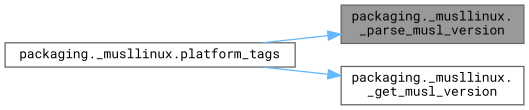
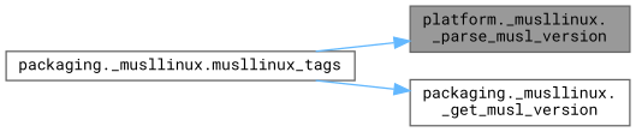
  digraph {
    fontname="Roboto Mono"
    rankdir=RL
    node [color=grey40 fillcolor=white fontname="Roboto Mono" fontsize=10 shape=box style=filled]
    edge [color=steelblue1 dir=back fontname="Roboto Mono" fontsize=10 labelfontname=Helvetica labelfontsize=10 style=solid]
-   n1 [color=gray40 fillcolor=grey60 fontcolor=black height=0.2 label="packaging._musllinux.\l_parse_musl_version" width=0.4]
-   n2 [height=0.2 label="packaging._musllinux.platform_tags" width=0.4]
+   n1 [color=gray40 fillcolor=grey60 fontcolor=black height=0.2 label="platform._musllinux.\l_parse_musl_version" width=0.4]
+   n2 [height=0.2 label="packaging._musllinux.musllinux_tags" width=0.4]
    n3 [height=0.2 label="packaging._musllinux.\l_get_musl_version" width=0.4]
    n1 -> n2
    n3 -> n2
  }
